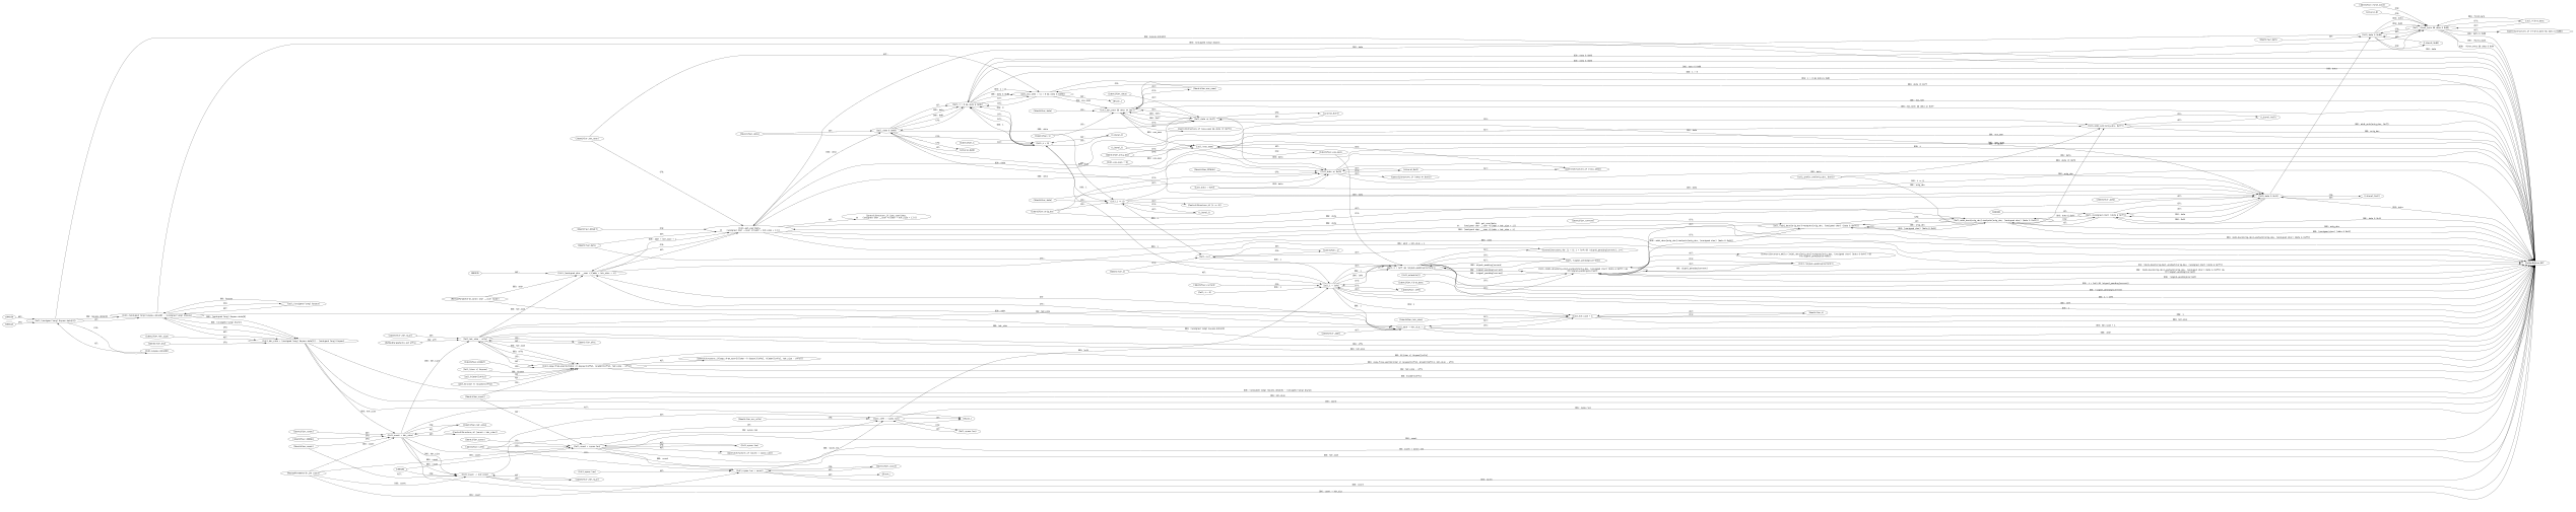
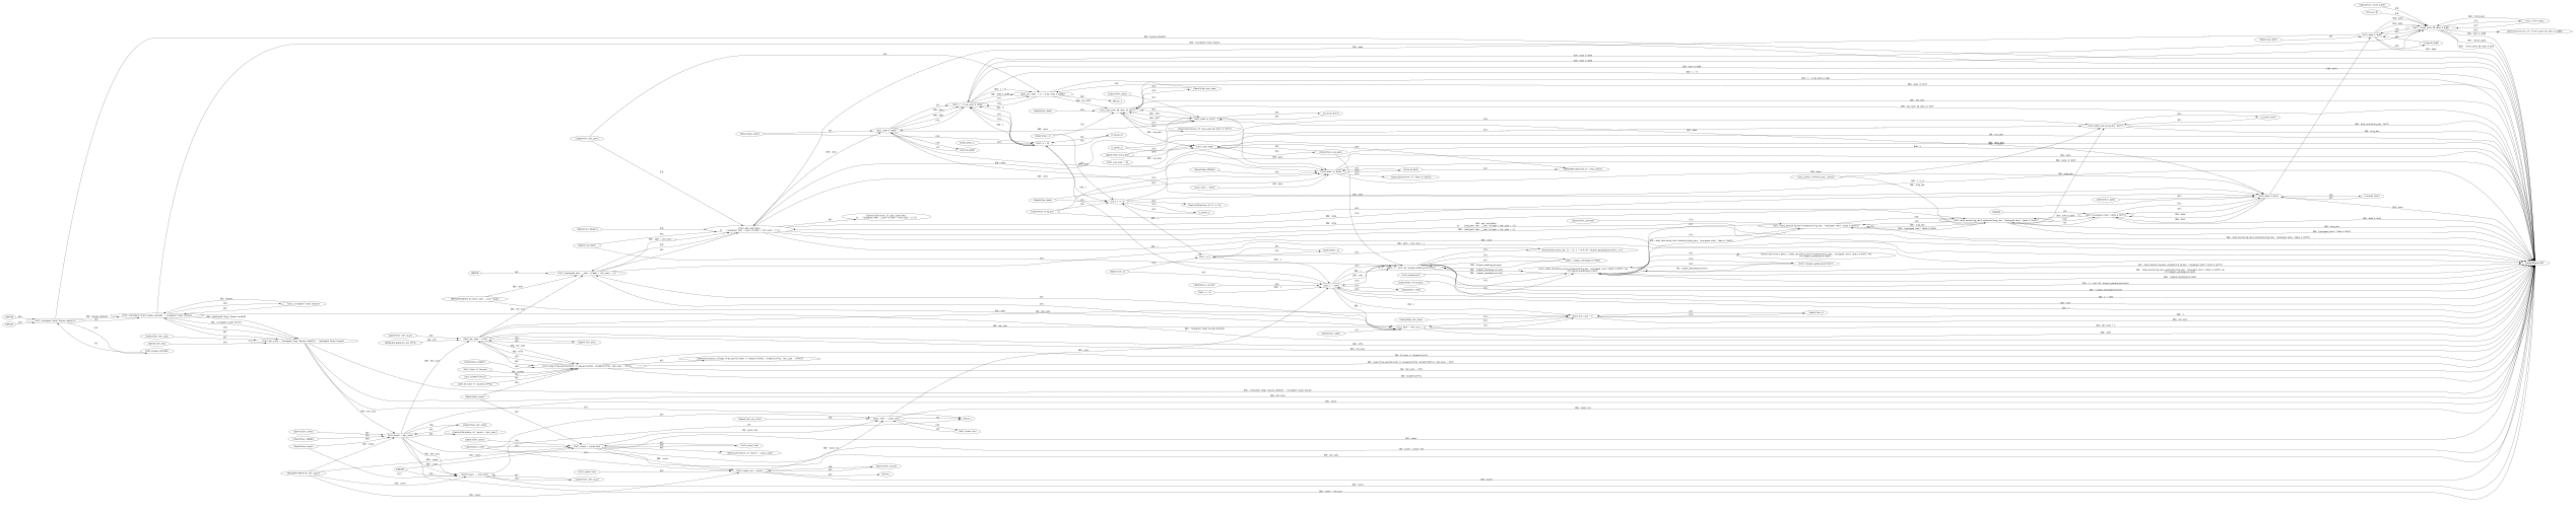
  digraph {
    fontname="JetBrains Mono"
    rankdir=LR
    node [fontname="JetBrains Mono"]
    edge [fontname="JetBrains Mono"]
    n1 [label="(Call,(unsigned long) &sysex.data[0])"]
    n2 [label="(Call,(unsigned long) &sysex.data[0] - (unsigned long) &sysex)"]
    n3 [label="(MethodReturn,RET)"]
    n4 [label="(Call,&sysex.data[0])"]
    n5 [label="(Call,hdr_size = (unsigned long) &sysex.data[0] - (unsigned long) &sysex)"]
    n6 [label="(Call,(unsigned long) &sysex)"]
    n7 [label="(Call,count < hdr_size)"]
    n8 [label="(Block,)"]
    n9 [label="(Call,count -= hdr_size)"]
    n10 [label="(Call,hdr_size - offs)"]
    n11 [label="(Identifier,hdr_size)"]
    n12 [label="(ControlStructure,if (count < hdr_size))"]
    n13 [label="(Identifier,hdr_size)"]
    n14 [label="(Call,(unsigned char __user *)(addr + hdr_size + i))"]
    n15 [label="(Call,addr + hdr_size + i)"]
    n16 [label="(Call,hdr_size + i)"]
    n17 [label="(Call,copy_from_user(&((char *) &sysex)[offs], &(addr)[offs], hdr_size - offs))"]
    n18 [label="(Identifier,offs)"]
    n19 [label="(Call,count < sysex.len)"]
    n20 [label="(Call,sysex.len = count)"]
    n21 [label="(Call,left = sysex.len)"]
    n22 [label="(Call,sysex.len)"]
    n23 [label="(ControlStructure,if (count < sysex.len))"]
    n24 [label="(Identifier,count)"]
    n25 [label="(Block,)"]
    n26 [label="(Call,i < left)"]
    n27 [label="(Call,sysex.len)"]
    n28 [label="(Call,i < left && !signal_pending(current))"]
    n29 [label="(Call,i > 0)"]
    n30 [label="(Identifier,left)"]
    n31 [label="(Call,!midi_devs[orig_dev]->outputc(orig_dev, (unsigned char) (data & 0xff)) &&\n\t\t\t!signal_pending(current))"]
    n32 [label="(ControlStructure,for (i = 0; i < left && !signal_pending(current); i++))"]
    n33 [label="(Call,!signal_pending(current))"]
    n34 [label="(Call,get_user(data,\n\t\t    (unsigned char __user *)(addr + hdr_size + i)))"]
    n35 [label="(Identifier,i)"]
    n36 [label="(Call,i > 0 && data & 0x80)"]
    n37 [label="(Call,i == 0)"]
    n38 [label="(Literal,0)"]
    n39 [label="(Call,!midi_devs[orig_dev]->outputc(orig_dev, (unsigned char) (data & 0xff)))"]
    n40 [label="(ControlStructure,while (!midi_devs[orig_dev]->outputc(orig_dev, (unsigned char) (data & 0xff)) &&\n\t\t\t!signal_pending(current)))"]
    n41 [label="(Call,!signal_pending(current))"]
    n42 [label="(Call,midi_devs[orig_dev]->outputc(orig_dev, (unsigned char) (data & 0xff)))"]
    n43 [label="(Call,data & 0x80)"]
    n44 [label="(Call,data != 0xf7)"]
    n45 [label="(Call,data != 0xf0)"]
    n46 [label="(Call,data & 0xff)"]
    n47 [label="(ControlStructure,if (get_user(data,\n\t\t    (unsigned char __user *)(addr + hdr_size + i))))"]
    n48 [label="(Literal,0x80)"]
    n49 [label="(Call,eox_seen && data != 0xf7)"]
    n50 [label="(Literal,0xf7)"]
    n51 [label="(ControlStructure,if (data != 0xf0))"]
    n52 [label="(Literal,0xf0)"]
    n53 [label="(Call,data & 0x80)"]
    n54 [label="(Call,(unsigned char) (data & 0xff))"]
    n55 [label="(Literal,0xff)"]
    n56 [label="(Call,eox_seen = (i > 0 && data & 0x80))"]
    n57 [label="(Call,!first_byte && data & 0x80)"]
    n58 [label="(Block,)"]
    n59 [label="(ControlStructure,if (!first_byte && data & 0x80))"]
    n60 [label="(Call,!first_byte)"]
    n61 [label="(Call,!eox_seen)"]
    n62 [label="(Identifier,eox_seen)"]
    n63 [label="(ControlStructure,if (eox_seen && data != 0xf7))"]
    n64 [label="(Identifier,eox_seen)"]
-   n65 [label="(ControlStructure,if (!eox_seen))"]
+   n65 [label="(MethodParameterIn,if (!eox_seen))"]
    n66 [label="(Literal,0x80)"]
    n67 [label="(Call,midi_outc(orig_dev, 0xf7))"]
    n68 [label="(Literal,0xf7)"]
    n69 [label="(Call,i++)"]
    n70 [label="(Literal,0)"]
    n71 [label="(ControlStructure,if (i == 0))"]
    n72 [label="(Identifier,i)"]
    n73 [label="(ControlStructure,if(copy_from_user(&((char *) &sysex)[offs], &(addr)[offs], hdr_size - offs)))"]
    n74 [label="(Identifier,count)"]
    n75 [label="(Identifier,EFAULT)"]
    n76 [label="(Call,prefix_cmd(orig_dev, 0xf0))"]
    n77 [label="(Identifier,data)"]
    n78 [label="(Identifier,dev)"]
    n79 [label="(Identifier,data)"]
    n80 [label="(Identifier,hdr_size)"]
    n81 [label="(Identifier,count)"]
    n82 [label="(Literal,0)"]
    n83 [label="(Call,i = 0)"]
    n84 [label="(Call,(char *) &sysex)"]
    n85 [label="(Identifier,current)"]
    n86 [label="(Call,data = 0xf7)"]
    n87 [label="(MethodParameterIn,const char __user *addr)"]
    n88 [label="(Identifier,hdr_size)"]
    n89 [label="(Identifier,data)"]
    n90 [label="(Identifier,left)"]
    n91 [label="(Identifier,i)"]
    n92 [label="(Identifier,data)"]
    n93 [label="(Identifier,EINVAL)"]
    n94 [label="(Identifier,orig_dev)"]
    n95 [label="(Call,eox_seen = 0)"]
    n96 [label="(Identifier,src_offs)"]
    n97 [label="(Call,sysex.len)"]
    n98 [label="(Identifier,data)"]
    n99 [label="(Identifier,hdr_size)"]
    n100 [label="(Identifier,orig_dev)"]
    n101 [label="(Identifier,data)"]
    n102 [label="(Identifier,addr)"]
    n103 [label="(MethodParameterIn,int count)"]
    n104 [label="(Identifier,EINVAL)"]
    n105 [label="(Literal,0)"]
    n106 [label="(Identifier,current)"]
    n107 [label="(Identifier,i)"]
    n108 [label="(Identifier,EFAULT)"]
    n109 [label="(Identifier,first_byte)"]
    n110 [label="(MethodParameterIn,int offs)"]
    n111 [label="(Identifier,data)"]
    n112 [label="(Identifier,count)"]
    n113 [label="(Call,&(addr)[offs])"]
    n114 [label="(Identifier,first_byte)"]
    n115 [label="(Call,schedule())"]
    n116 [label="(Identifier,i)"]
    n117 [label="(Identifier,eox_seen)"]
    n118 [label="(Call,&((char *) &sysex)[offs])"]
    n119 [label="(Identifier,sysex)"]
    1000138
    1000146
    1000182
    1000235
    1000281
    n1 -> n2 [label="AST: "]
    n1 -> n2 [label="DDG: &sysex.data[0]"]
    n1 -> n3 [label="DDG: &sysex.data[0]"]
    n1 -> n4 [label="CFG: "]
    n2 -> n3 [label="DDG: (unsigned long) &sysex"]
    n2 -> n3 [label="DDG: (unsigned long) &sysex.data[0]"]
    n2 -> n5 [label="AST: "]
    n2 -> n5 [label="DDG: (unsigned long) &sysex.data[0]"]
    n2 -> n5 [label="DDG: (unsigned long) &sysex"]
    n2 -> n6 [label="CFG: "]
    n4 -> n1 [label="AST: "]
    n5 -> n2 [label="CFG: "]
    n5 -> n3 [label="DDG: hdr_size"]
    n5 -> n3 [label="DDG: (unsigned long) &sysex.data[0] - (unsigned long) &sysex"]
    n5 -> n7 [label="DDG: hdr_size"]
    n5 -> n8 [label="AST: "]
    n6 -> n2 [label="AST: "]
    n6 -> n2 [label="DDG: &sysex"]
    n7 -> n3 [label="DDG: count"]
    n7 -> n3 [label="DDG: hdr_size"]
    n7 -> n3 [label="DDG: count < hdr_size"]
    n7 -> n9 [label="DDG: hdr_size"]
    n7 -> n9 [label="DDG: count"]
    n7 -> n10 [label="DDG: hdr_size"]
    n7 -> n11 [label="CFG: "]
    n7 -> n12 [label="AST: "]
    n9 -> n3 [label="DDG: count"]
    n9 -> n8 [label="AST: "]
    n9 -> n13 [label="CFG: "]
    n10 -> n3 [label="DDG: hdr_size"]
    n10 -> n3 [label="DDG: offs"]
    n10 -> n14 [label="DDG: hdr_size"]
    n10 -> n15 [label="DDG: hdr_size"]
    n10 -> n16 [label="DDG: hdr_size"]
    n10 -> n17 [label="AST: "]
    n10 -> n17 [label="DDG: hdr_size"]
    n10 -> n17 [label="DDG: offs"]
    n10 -> n18 [label="CFG: "]
    n11 -> n7 [label="AST: "]
    n13 -> n9 [label="AST: "]
    n14 -> n3 [label="DDG: addr + hdr_size + i"]
    n14 -> n15 [label="CFG: "]
    n14 -> n34 [label="AST: "]
    n14 -> n34 [label="DDG: addr + hdr_size + i"]
    n15 -> n3 [label="DDG: addr"]
    n15 -> n3 [label="DDG: hdr_size + i"]
    n15 -> n14 [label="AST: "]
    n15 -> n16 [label="CFG: "]
    n16 -> n3 [label="DDG: hdr_size"]
    n16 -> n3 [label="DDG: i"]
    n16 -> n15 [label="AST: "]
    n16 -> n35 [label="CFG: "]
    n17 -> n3 [label="DDG: copy_from_user(&((char *) &sysex)[offs], &(addr)[offs], hdr_size - offs)"]
    n17 -> n3 [label="DDG: &(addr)[offs]"]
    n17 -> n3 [label="DDG: hdr_size - offs"]
    n17 -> n3 [label="DDG: &((char *) &sysex)[offs]"]
    n17 -> n10 [label="CFG: "]
    n17 -> n73 [label="AST: "]
    n18 -> n10 [label="AST: "]
    n19 -> n3 [label="DDG: count < sysex.len"]
    n19 -> n3 [label="DDG: count"]
    n19 -> n20 [label="DDG: count"]
    n19 -> n21 [label="DDG: sysex.len"]
    n19 -> n22 [label="CFG: "]
    n19 -> n23 [label="AST: "]
    n20 -> n3 [label="DDG: count"]
    n20 -> n21 [label="DDG: sysex.len"]
    n20 -> n24 [label="CFG: "]
    n20 -> n25 [label="AST: "]
    n21 -> n3 [label="DDG: sysex.len"]
    n21 -> n8 [label="AST: "]
    n21 -> n26 [label="DDG: left"]
    n21 -> n27 [label="CFG: "]
    n22 -> n19 [label="AST: "]
    n24 -> n20 [label="AST: "]
    n26 -> n3 [label="DDG: left"]
    n26 -> n3 [label="DDG: i"]
    n26 -> n15 [label="DDG: i"]
    n26 -> n16 [label="DDG: i"]
    n26 -> n28 [label="AST: "]
    n26 -> n28 [label="DDG: i"]
    n26 -> n28 [label="DDG: left"]
    n26 -> n29 [label="DDG: i"]
    n26 -> n30 [label="CFG: "]
    n27 -> n21 [label="AST: "]
    n28 -> n3 [label="DDG: i < left"]
    n28 -> n3 [label="DDG: i < left && !signal_pending(current)"]
    n28 -> n3 [label="DDG: !signal_pending(current)"]
    n28 -> n26 [label="CFG: "]
    n28 -> n31 [label="DDG: !signal_pending(current)"]
    n28 -> n32 [label="AST: "]
    n28 -> n33 [label="CFG: "]
    n29 -> n36 [label="AST: "]
    n29 -> n36 [label="DDG: i"]
    n29 -> n36 [label="DDG: 0"]
    n29 -> n37 [label="DDG: i"]
    n29 -> n38 [label="CFG: "]
    n30 -> n26 [label="AST: "]
    n31 -> n3 [label="DDG: !midi_devs[orig_dev]->outputc(orig_dev, (unsigned char) (data & 0xff)) &&\n\t\t\t!signal_pending(current)"]
    n31 -> n3 [label="DDG: !signal_pending(current)"]
    n31 -> n3 [label="DDG: !midi_devs[orig_dev]->outputc(orig_dev, (unsigned char) (data & 0xff))"]
    n31 -> n28 [label="DDG: !signal_pending(current)"]
    n31 -> n39 [label="CFG: "]
    n31 -> n40 [label="AST: "]
    n31 -> n41 [label="CFG: "]
    n33 -> n28 [label="AST: "]
    n33 -> n28 [label="DDG: signal_pending(current)"]
    n34 -> n3 [label="DDG: data"]
    n34 -> n3 [label="DDG: get_user(data,\n\t\t    (unsigned char __user *)(addr + hdr_size + i))"]
    n34 -> n3 [label="DDG: (unsigned char __user *)(addr + hdr_size + i)"]
    n34 -> n14 [label="CFG: "]
    n34 -> n43 [label="DDG: data"]
    n34 -> n44 [label="DDG: data"]
    n34 -> n45 [label="DDG: data"]
    n34 -> n46 [label="DDG: data"]
    n34 -> n47 [label="AST: "]
    n35 -> n16 [label="AST: "]
    n36 -> n3 [label="DDG: data & 0x80"]
    n36 -> n3 [label="DDG: i > 0"]
    n36 -> n29 [label="CFG: "]
    n36 -> n43 [label="CFG: "]
    n36 -> n56 [label="AST: "]
    n36 -> n56 [label="DDG: i > 0"]
    n36 -> n56 [label="DDG: data & 0x80"]
    n36 -> n57 [label="DDG: data & 0x80"]
    n37 -> n3 [label="DDG: i == 0"]
    n37 -> n3 [label="DDG: i"]
    n37 -> n69 [label="DDG: i"]
    n37 -> n70 [label="CFG: "]
    n37 -> n71 [label="AST: "]
    n38 -> n29 [label="AST: "]
    n39 -> n3 [label="DDG: midi_devs[orig_dev]->outputc(orig_dev, (unsigned char) (data & 0xff))"]
    n39 -> n31 [label="AST: "]
    n39 -> n31 [label="DDG: midi_devs[orig_dev]->outputc(orig_dev, (unsigned char) (data & 0xff))"]
    n39 -> n42 [label="CFG: "]
    n41 -> n31 [label="AST: "]
    n41 -> n31 [label="DDG: signal_pending(current)"]
    n42 -> n3 [label="DDG: (unsigned char) (data & 0xff)"]
    n42 -> n3 [label="DDG: orig_dev"]
    n42 -> n39 [label="AST: "]
    n42 -> n39 [label="DDG: orig_dev"]
    n42 -> n39 [label="DDG: (unsigned char) (data & 0xff)"]
    n42 -> n54 [label="CFG: "]
    n42 -> n67 [label="DDG: orig_dev"]
    n43 -> n36 [label="AST: "]
    n43 -> n36 [label="DDG: data"]
    n43 -> n36 [label="DDG: 0x80"]
    n43 -> n44 [label="DDG: data"]
    n43 -> n45 [label="DDG: data"]
    n43 -> n46 [label="DDG: data"]
    n43 -> n48 [label="CFG: "]
    n44 -> n45 [label="DDG: data"]
    n44 -> n46 [label="DDG: data"]
    n44 -> n49 [label="AST: "]
    n44 -> n49 [label="DDG: data"]
    n44 -> n49 [label="DDG: 0xf7"]
    n44 -> n50 [label="CFG: "]
    n45 -> n3 [label="DDG: data"]
    n45 -> n3 [label="DDG: data != 0xf0"]
    n45 -> n46 [label="DDG: data"]
    n45 -> n51 [label="AST: "]
    n45 -> n52 [label="CFG: "]
    n46 -> n3 [label="DDG: data"]
    n46 -> n34 [label="DDG: data"]
    n46 -> n53 [label="DDG: data"]
    n46 -> n54 [label="AST: "]
    n46 -> n54 [label="DDG: data"]
    n46 -> n54 [label="DDG: 0xff"]
    n46 -> n55 [label="CFG: "]
    n48 -> n43 [label="AST: "]
    n49 -> n3 [label="DDG: data != 0xf7"]
    n49 -> n3 [label="DDG: eox_seen"]
    n49 -> n3 [label="DDG: eox_seen && data != 0xf7"]
    n49 -> n44 [label="CFG: "]
    n49 -> n61 [label="DDG: eox_seen"]
    n49 -> n62 [label="CFG: "]
    n49 -> n63 [label="AST: "]
    n50 -> n44 [label="AST: "]
    n52 -> n45 [label="AST: "]
    n52 -> n65 [label="AST: "]
    n53 -> n3 [label="DDG: data"]
    n53 -> n34 [label="DDG: data"]
    n53 -> n57 [label="AST: "]
    n53 -> n57 [label="DDG: data"]
    n53 -> n57 [label="DDG: 0x80"]
    n53 -> n66 [label="CFG: "]
    n54 -> n3 [label="DDG: data & 0xff"]
    n54 -> n42 [label="AST: "]
    n54 -> n42 [label="DDG: data & 0xff"]
    n54 -> n46 [label="CFG: "]
    n55 -> n46 [label="AST: "]
    n56 -> n3 [label="DDG: i > 0 && data & 0x80"]
    n56 -> n36 [label="CFG: "]
    n56 -> n49 [label="DDG: eox_seen"]
    n56 -> n58 [label="AST: "]
    n57 -> n3 [label="DDG: !first_byte"]
    n57 -> n3 [label="DDG: !first_byte && data & 0x80"]
    n57 -> n3 [label="DDG: data & 0x80"]
    n57 -> n36 [label="DDG: data & 0x80"]
    n57 -> n53 [label="CFG: "]
    n57 -> n59 [label="AST: "]
    n57 -> n60 [label="CFG: "]
    n60 -> n57 [label="AST: "]
    n60 -> n57 [label="DDG: first_byte"]
    n61 -> n3 [label="DDG: eox_seen"]
    n61 -> n3 [label="DDG: !eox_seen"]
    n61 -> n64 [label="CFG: "]
    n61 -> n65 [label="DDG: "]
    n62 -> n49 [label="AST: "]
    n62 -> n56 [label="CFG: "]
    n64 -> n28 [label="CFG: "]
    n64 -> n61 [label="AST: "]
    n66 -> n53 [label="AST: "]
    n67 -> n3 [label="DDG: midi_outc(orig_dev, 0xf7)"]
    n67 -> n3 [label="DDG: orig_dev"]
    n67 -> n68 [label="CFG: "]
    n68 -> n67 [label="AST: "]
    n69 -> n26 [label="DDG: i"]
    n69 -> n32 [label="AST: "]
    n69 -> n72 [label="CFG: "]
    n70 -> n37 [label="AST: "]
    n72 -> n69 [label="AST: "]
    n74 -> n7 [label="CFG: "]
    n74 -> n9 [label="AST: "]
    n75 -> n17 [label="CFG: "]
    n76 -> n42 [label="DDG: orig_dev"]
    n76 -> n67 [label="DDG: orig_dev"]
    n77 -> n29 [label="CFG: "]
    n77 -> n43 [label="AST: "]
    n78 -> n5 [label="CFG: "]
    n79 -> n44 [label="AST: "]
    n80 -> n16 [label="AST: "]
    n81 -> n17 [label="CFG: "]
    n81 -> n19 [label="AST: "]
    n82 -> n57 [label="CFG: "]
    n83 -> n26 [label="DDG: i"]
    n84 -> n17 [label="DDG: &sysex"]
    n85 -> n26 [label="CFG: "]
    n86 -> n45 [label="DDG: data"]
-   n86 -> n46 [label="DDG: data"]
    n87 -> n14 [label="DDG: addr"]
    n87 -> n15 [label="DDG: addr"]
    n88 -> n5 [label="AST: "]
    n89 -> n28 [label="CFG: "]
    n89 -> n34 [label="AST: "]
    n90 -> n19 [label="CFG: "]
    n90 -> n20 [label="CFG: "]
    n90 -> n21 [label="AST: "]
    n91 -> n26 [label="AST: "]
    n91 -> n69 [label="CFG: "]
    n92 -> n49 [label="CFG: "]
    n93 -> n45 [label="CFG: "]
    n94 -> n61 [label="CFG: "]
    n94 -> n67 [label="AST: "]
    n95 -> n61 [label="DDG: eox_seen"]
    n96 -> n21 [label="CFG: "]
    n97 -> n20 [label="AST: "]
    n98 -> n37 [label="CFG: "]
    n98 -> n45 [label="AST: "]
    n99 -> n10 [label="AST: "]
    n100 -> n37 [label="CFG: "]
    n100 -> n42 [label="AST: "]
    n100 -> n45 [label="CFG: "]
    n101 -> n46 [label="AST: "]
    n102 -> n15 [label="AST: "]
    n103 -> n7 [label="DDG: count"]
    n103 -> n9 [label="DDG: count"]
    n103 -> n19 [label="DDG: count"]
    n103 -> n20 [label="DDG: count"]
    n104 -> n7 [label="CFG: "]
    n105 -> n61 [label="CFG: "]
    n105 -> n67 [label="CFG: "]
    n106 -> n39 [label="CFG: "]
    n107 -> n29 [label="AST: "]
    n108 -> n34 [label="CFG: "]
    n109 -> n57 [label="CFG: "]
    n110 -> n10 [label="DDG: offs"]
    n111 -> n53 [label="AST: "]
    n112 -> n7 [label="AST: "]
    n113 -> n17 [label="AST: "]
    n114 -> n31 [label="CFG: "]
    n115 -> n31 [label="CFG: "]
    n116 -> n37 [label="AST: "]
    n116 -> n49 [label="CFG: "]
    n117 -> n34 [label="CFG: "]
    n117 -> n56 [label="AST: "]
    n118 -> n17 [label="AST: "]
    n119 -> n19 [label="CFG: "]
    1000138 -> n1 [label="AST: "]
    1000146 -> n1 [label="CFG: "]
    1000182 -> n9 [label="CFG: "]
    1000182 -> n19 [label="DDG: count"]
    1000235 -> n14 [label="AST: "]
    1000281 -> n54 [label="AST: "]
  }
